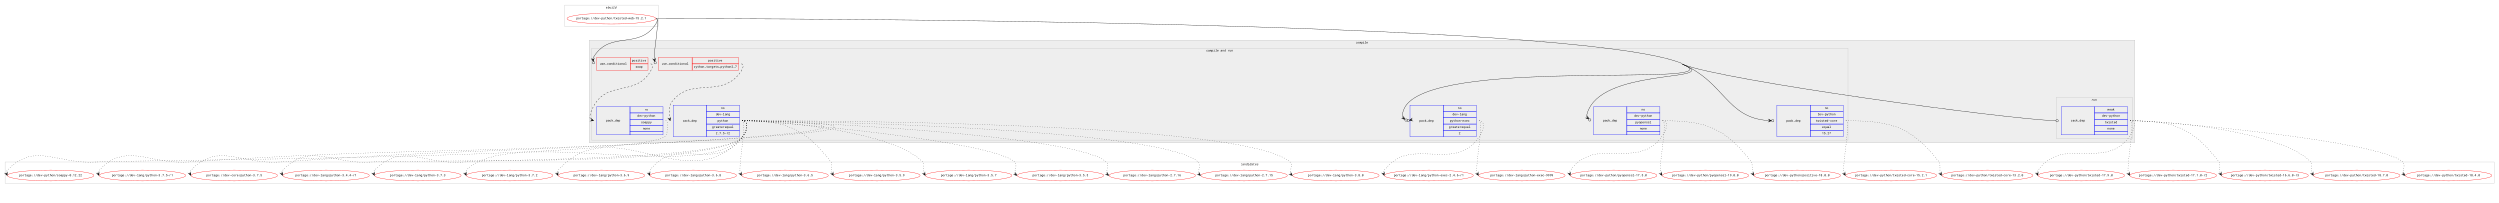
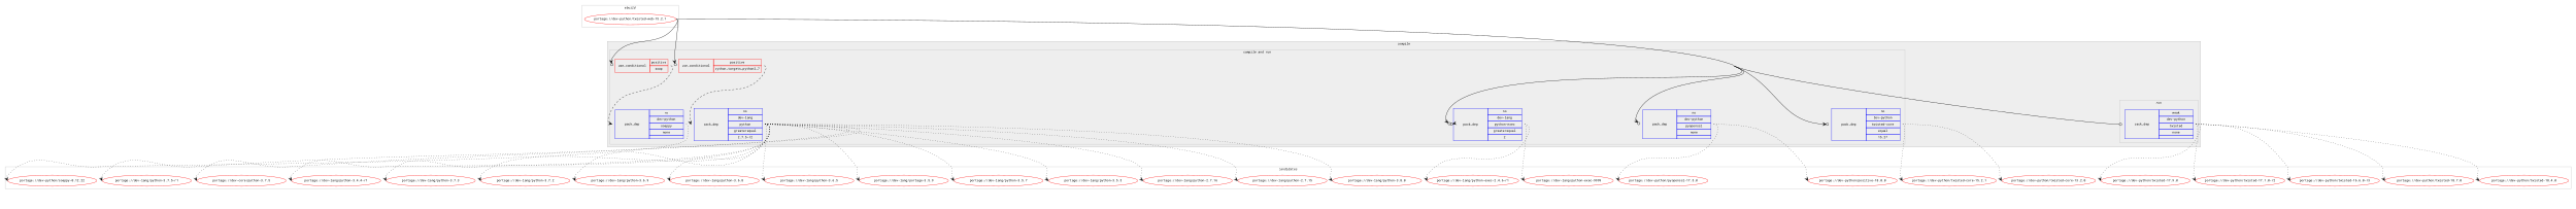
  digraph {
    compound=true
    concentrate=true
    fontname="Roboto Mono"
    fontsize=10
    newrank=true
    rankdir=TB
    ranksep=1.5
    node [color=red fontname="Roboto Mono" fontsize=10]
    edge [arrowhead=vee fontname="Roboto Mono" headport=w style=dotted tailport=e weight=100]
    n1 [label="portage://dev-python/twisted-web-15.2.1" width=4]
    n2 [color=blue label=<<TABLE BORDER="0" CELLBORDER="1" CELLSPACING="0" CELLPADDING="4" WIDTH="220"><TR><TD ROWSPAN="6" CELLPADDING="30">pack_dep</TD></TR><TR><TD WIDTH="110">no</TD></TR><TR><TD>dev-lang</TD></TR><TR><TD>python</TD></TR><TR><TD>greaterequal</TD></TR><TR><TD>2.7.5-r2</TD></TR></TABLE>> shape=none]
    n3 [label=<<TABLE BORDER="0" CELLBORDER="1" CELLSPACING="0" CELLPADDING="4"><TR><TD ROWSPAN="3" CELLPADDING="10">use_conditional</TD></TR><TR><TD>positive</TD></TR><TR><TD>python_targets_python2_7</TD></TR></TABLE>> shape=none]
    n4 [color=blue label=<<TABLE BORDER="0" CELLBORDER="1" CELLSPACING="0" CELLPADDING="4" WIDTH="220"><TR><TD ROWSPAN="6" CELLPADDING="30">pack_dep</TD></TR><TR><TD WIDTH="110">no</TD></TR><TR><TD>dev-python</TD></TR><TR><TD>soappy</TD></TR><TR><TD>none</TD></TR><TR><TD></TD></TR></TABLE>> shape=none]
    n5 [label=<<TABLE BORDER="0" CELLBORDER="1" CELLSPACING="0" CELLPADDING="4"><TR><TD ROWSPAN="3" CELLPADDING="10">use_conditional</TD></TR><TR><TD>positive</TD></TR><TR><TD>soap</TD></TR></TABLE>> shape=none]
    n6 [color=blue label=<<TABLE BORDER="0" CELLBORDER="1" CELLSPACING="0" CELLPADDING="4" WIDTH="220"><TR><TD ROWSPAN="6" CELLPADDING="30">pack_dep</TD></TR><TR><TD WIDTH="110">no</TD></TR><TR><TD>dev-lang</TD></TR><TR><TD>python-exec</TD></TR><TR><TD>greaterequal</TD></TR><TR><TD>2</TD></TR></TABLE>> shape=none]
    n7 [color=blue label=<<TABLE BORDER="0" CELLBORDER="1" CELLSPACING="0" CELLPADDING="4" WIDTH="220"><TR><TD ROWSPAN="6" CELLPADDING="30">pack_dep</TD></TR><TR><TD WIDTH="110">no</TD></TR><TR><TD>dev-python</TD></TR><TR><TD>pyopenssl</TD></TR><TR><TD>none</TD></TR><TR><TD></TD></TR></TABLE>> shape=none]
    n8 [color=blue label=<<TABLE BORDER="0" CELLBORDER="1" CELLSPACING="0" CELLPADDING="4" WIDTH="220"><TR><TD ROWSPAN="6" CELLPADDING="30">pack_dep</TD></TR><TR><TD WIDTH="110">no</TD></TR><TR><TD>dev-python</TD></TR><TR><TD>twisted-core</TD></TR><TR><TD>equal</TD></TR><TR><TD>15.2*</TD></TR></TABLE>> shape=none]
    n9 [color=blue label=<<TABLE BORDER="0" CELLBORDER="1" CELLSPACING="0" CELLPADDING="4" WIDTH="220"><TR><TD ROWSPAN="6" CELLPADDING="30">pack_dep</TD></TR><TR><TD WIDTH="110">weak</TD></TR><TR><TD>dev-python</TD></TR><TR><TD>twisted</TD></TR><TR><TD>none</TD></TR><TR><TD></TD></TR></TABLE>> shape=none]
    n10 [label="portage://dev-lang/python-2.7.15" width=4]
    n11 [label="portage://dev-lang/python-2.7.16" width=4]
    n12 [label="portage://dev-lang/python-3.5.5" width=4]
    n13 [label="portage://dev-lang/python-3.5.7" width=4]
-   n14 [label="portage://dev-lang/python-3.5.9" width=4]
+   n14 [label="portage://dev-lang/portage-3.5.9" width=4]
    n15 [label="portage://dev-lang/python-3.6.5" width=4]
    n16 [label="portage://dev-lang/python-3.6.8" width=4]
    n17 [label="portage://dev-lang/python-3.6.9" width=4]
    n18 [label="portage://dev-lang/python-3.7.2" width=4]
    n19 [label="portage://dev-lang/python-3.7.3" width=4]
    n20 [label="portage://dev-lang/python-3.4.4-r1" width=4]
    n21 [label="portage://dev-core/python-3.7.5" width=4]
    n22 [label="portage://dev-lang/python-3.7.5-r1" width=4]
    n23 [label="portage://dev-lang/python-3.8.0" width=4]
    n24 [label="portage://dev-python/soappy-0.12.22" width=4]
    n25 [label="portage://dev-lang/python-exec-2.4.6-r1" width=4]
    n26 [label="portage://dev-lang/python-exec-9999" width=4]
    n27 [label="portage://dev-python/pyopenssl-17.5.0" width=4]
    n28 [label="portage://dev-python/positive-18.0.0" width=4]
-   n29 [label="portage://dev-python/pyopenssl-19.0.0" width=4]
    n30 [label="portage://dev-python/twisted-core-13.2.0" width=4]
    n31 [label="portage://dev-python/twisted-core-15.2.1" width=4]
    n32 [label="portage://dev-python/twisted-16.6.0-r3" width=4]
    n33 [label="portage://dev-python/twisted-17.1.0-r2" width=4]
    n34 [label="portage://dev-python/twisted-17.9.0" width=4]
    n35 [label="portage://dev-python/twisted-18.4.0" width=4]
    n36 [label="portage://dev-python/twisted-18.7.0" width=4]
    subgraph cluster_1 {
      color=gray
      label=<<i>ebuild</i>>
      rank=same
      n1
    }
    subgraph cluster_2 {
      color=gray
      label=<<i>dependencies</i>>
      subgraph cluster_3 {
        color=gray
        fillcolor="#eeeeee"
        label=<<i>compile</i>>
        style=filled
      }
      subgraph cluster_4 {
        color=gray
        fillcolor="#eeeeee"
        label=<<i>compile and run</i>>
        style=filled
        subgraph sub_5 {
          color=gray
          fillcolor="#eeeeee"
          label=<<i>compile and run</i>>
          style=filled
          n3
          subgraph sub_6 {
            color=gray
            fillcolor="#eeeeee"
            label=<<i>compile and run</i>>
            style=filled
            n2
          }
        }
        subgraph sub_7 {
          color=gray
          fillcolor="#eeeeee"
          label=<<i>compile and run</i>>
          style=filled
          n5
          subgraph sub_8 {
            color=gray
            fillcolor="#eeeeee"
            label=<<i>compile and run</i>>
            style=filled
            n4
          }
        }
        subgraph sub_9 {
          color=gray
          fillcolor="#eeeeee"
          label=<<i>compile and run</i>>
          style=filled
          n6
        }
        subgraph sub_10 {
          color=gray
          fillcolor="#eeeeee"
          label=<<i>compile and run</i>>
          style=filled
          n7
        }
        subgraph sub_11 {
          color=gray
          fillcolor="#eeeeee"
          label=<<i>compile and run</i>>
          style=filled
          n8
        }
      }
      subgraph cluster_12 {
        color=gray
        fillcolor="#eeeeee"
        label=<<i>run</i>>
        style=filled
        subgraph sub_13 {
          color=gray
          fillcolor="#eeeeee"
          label=<<i>run</i>>
          style=filled
          n9
        }
      }
    }
    subgraph cluster_14 {
      color=gray
      label=<<i>candidates</i>>
      rank=same
      subgraph sub_15 {
        color=black
        label=<<i>candidates</i>>
        nodesep=1
        rank=same
        n10
        n11
        n12
        n13
        n14
        n15
        n16
        n17
        n18
        n19
        n20
        n21
        n22
        n23
      }
      subgraph sub_16 {
        color=black
        label=<<i>candidates</i>>
        nodesep=1
        rank=same
        n24
      }
      subgraph sub_17 {
        color=black
        label=<<i>candidates</i>>
        nodesep=1
        rank=same
        n25
        n26
      }
      subgraph sub_18 {
        color=black
        label=<<i>candidates</i>>
        nodesep=1
        rank=same
        n27
        n28
-       n29
      }
      subgraph sub_19 {
        color=black
        label=<<i>candidates</i>>
        nodesep=1
        rank=same
        n30
        n31
      }
      subgraph sub_20 {
        color=black
        label=<<i>candidates</i>>
        nodesep=1
        rank=same
        n32
        n33
        n34
        n35
        n36
      }
    }
    n1 -> n3 [arrowhead=odotvee style=solid weight=20]
    n1 -> n5 [arrowhead=odotvee style=solid weight=20]
    n1 -> n6 [arrowhead=odotvee style=solid weight=20]
    n1 -> n7 [arrowhead=odotvee style=solid weight=20]
    n1 -> n8 [arrowhead=odotvee style=solid weight=20]
    n1 -> n9 [arrowhead=odot style=solid weight=20]
    n2 -> n10
    n2 -> n11
    n2 -> n12
    n2 -> n13
    n2 -> n14
    n2 -> n15
    n2 -> n16
    n2 -> n17
    n2 -> n18
    n2 -> n19
    n2 -> n20
    n2 -> n21
    n2 -> n22
    n2 -> n23
    n3 -> n2 [style=dashed weight=20]
    n4 -> n24
    n5 -> n4 [style=dashed weight=20]
    n6 -> n25
    n6 -> n26
    n7 -> n27
    n7 -> n28
-   n7 -> n29
    n8 -> n30
    n8 -> n31
    n9 -> n32
    n9 -> n33
    n9 -> n34
    n9 -> n35
    n9 -> n36
  }
